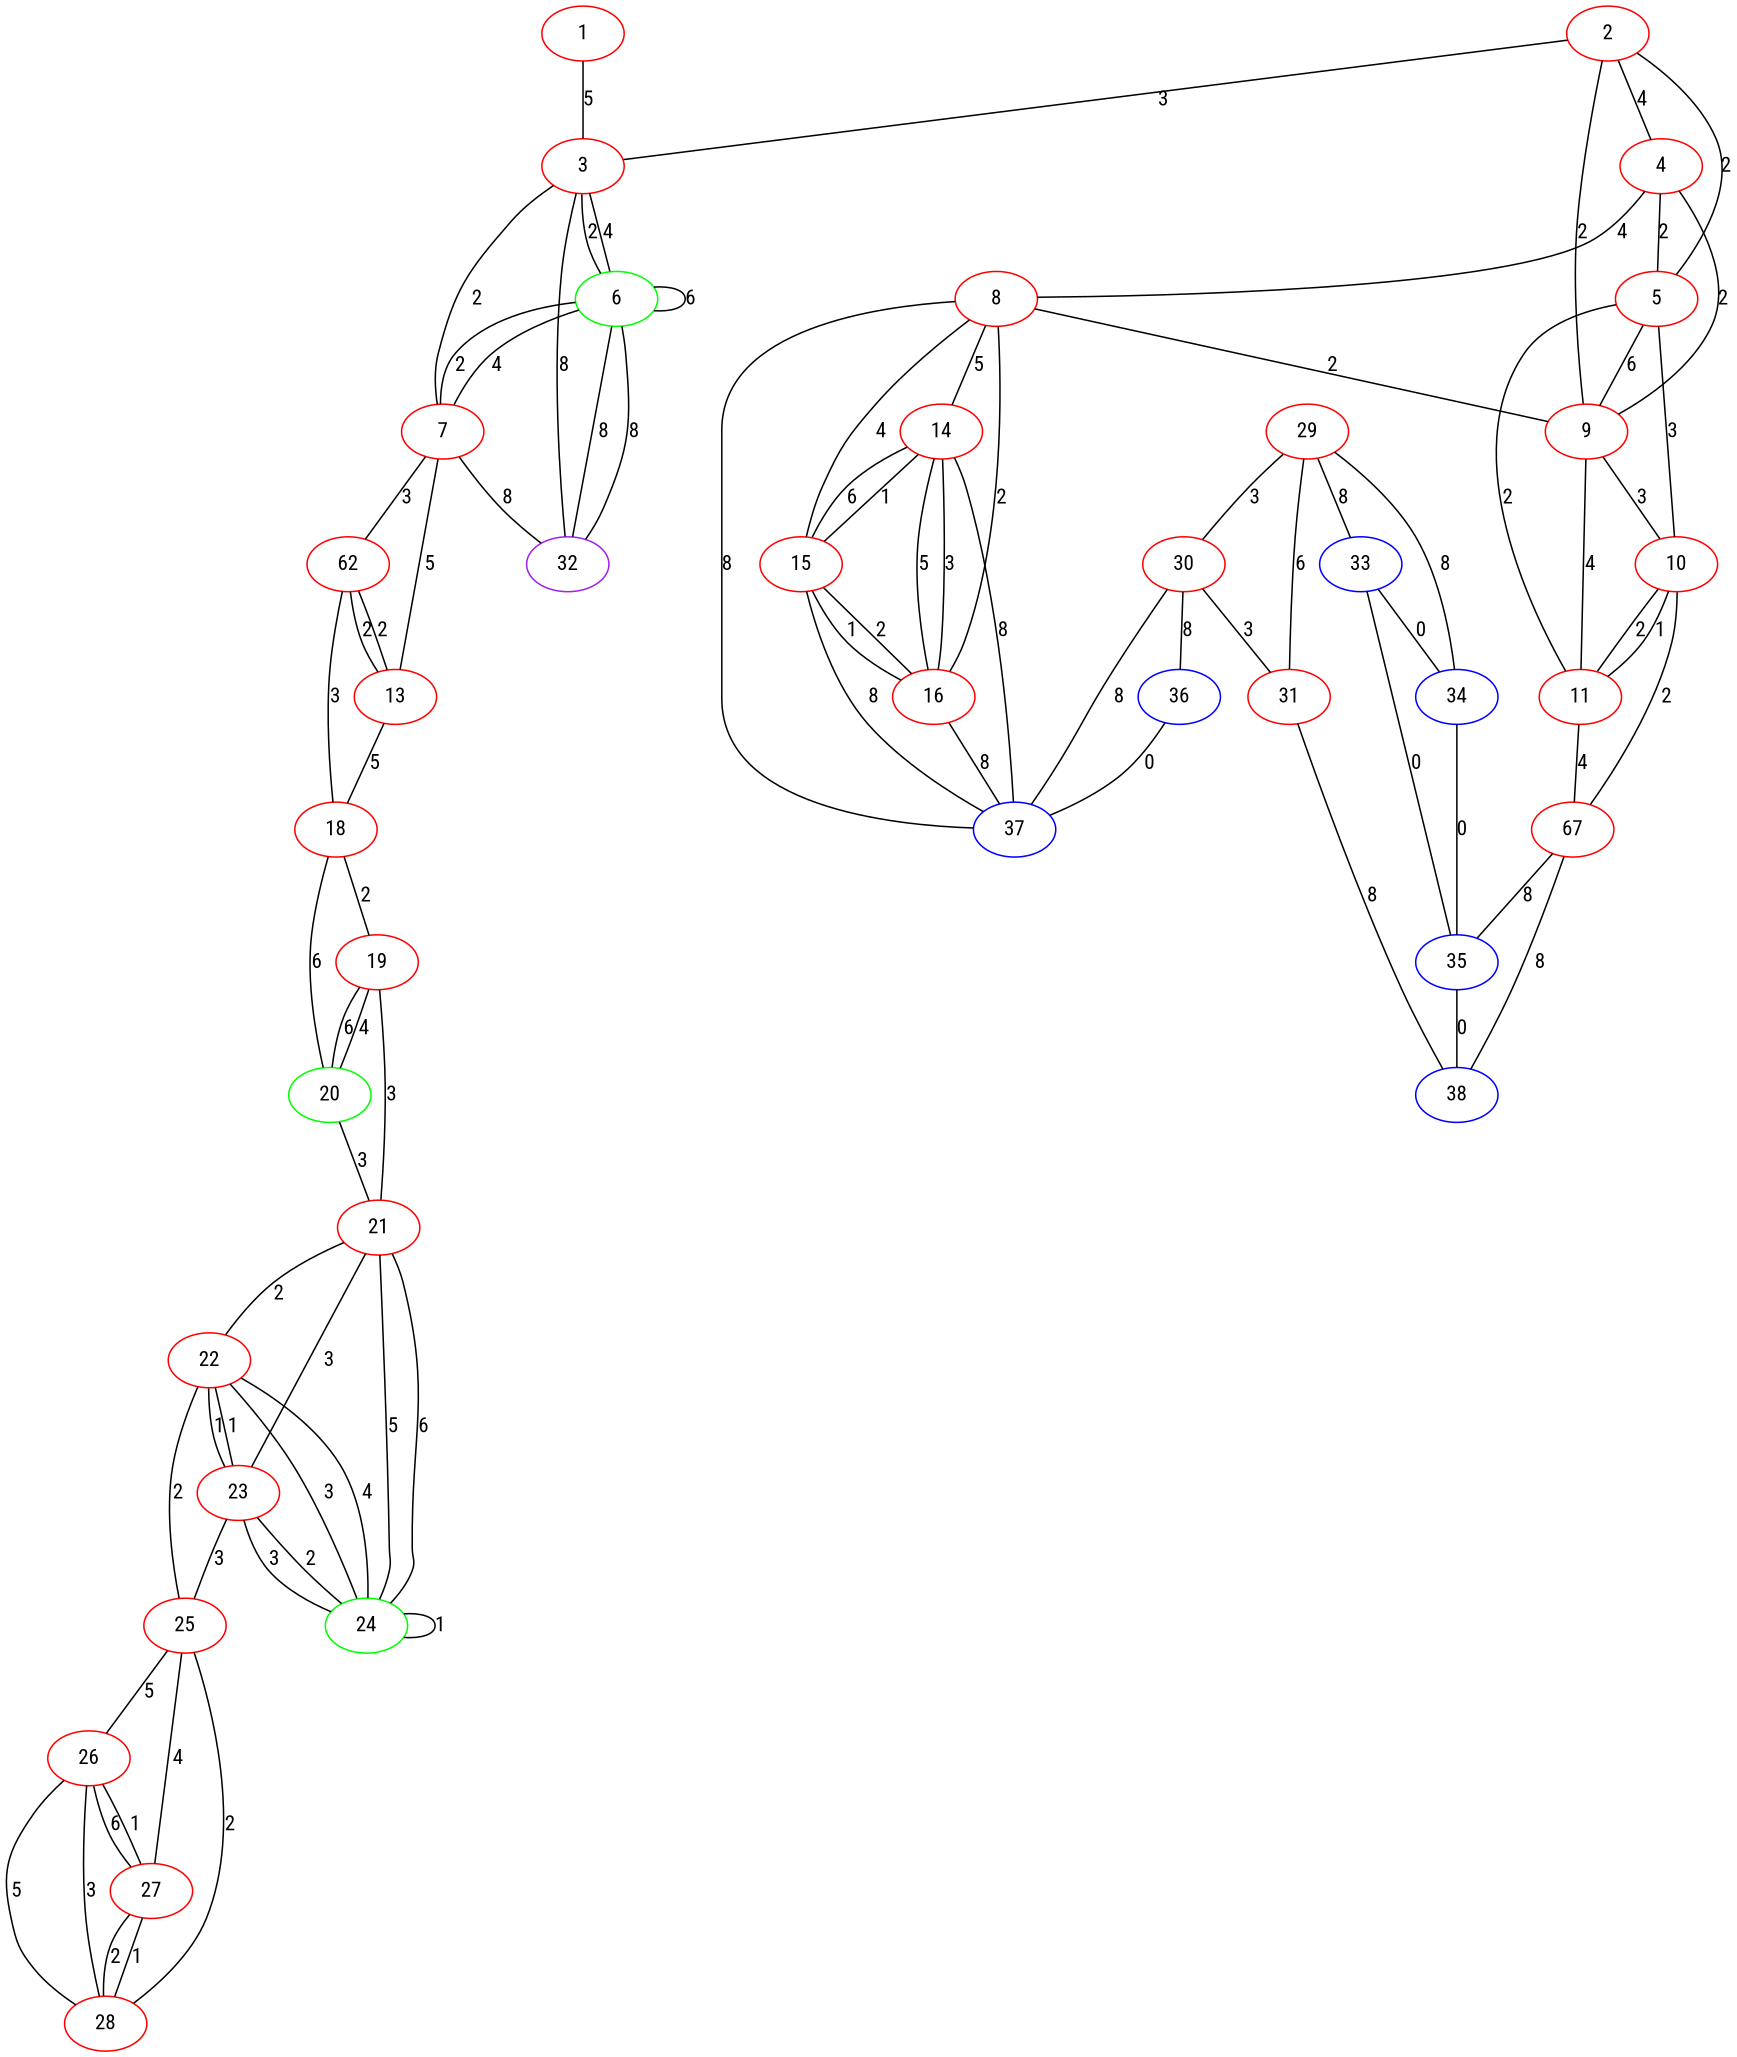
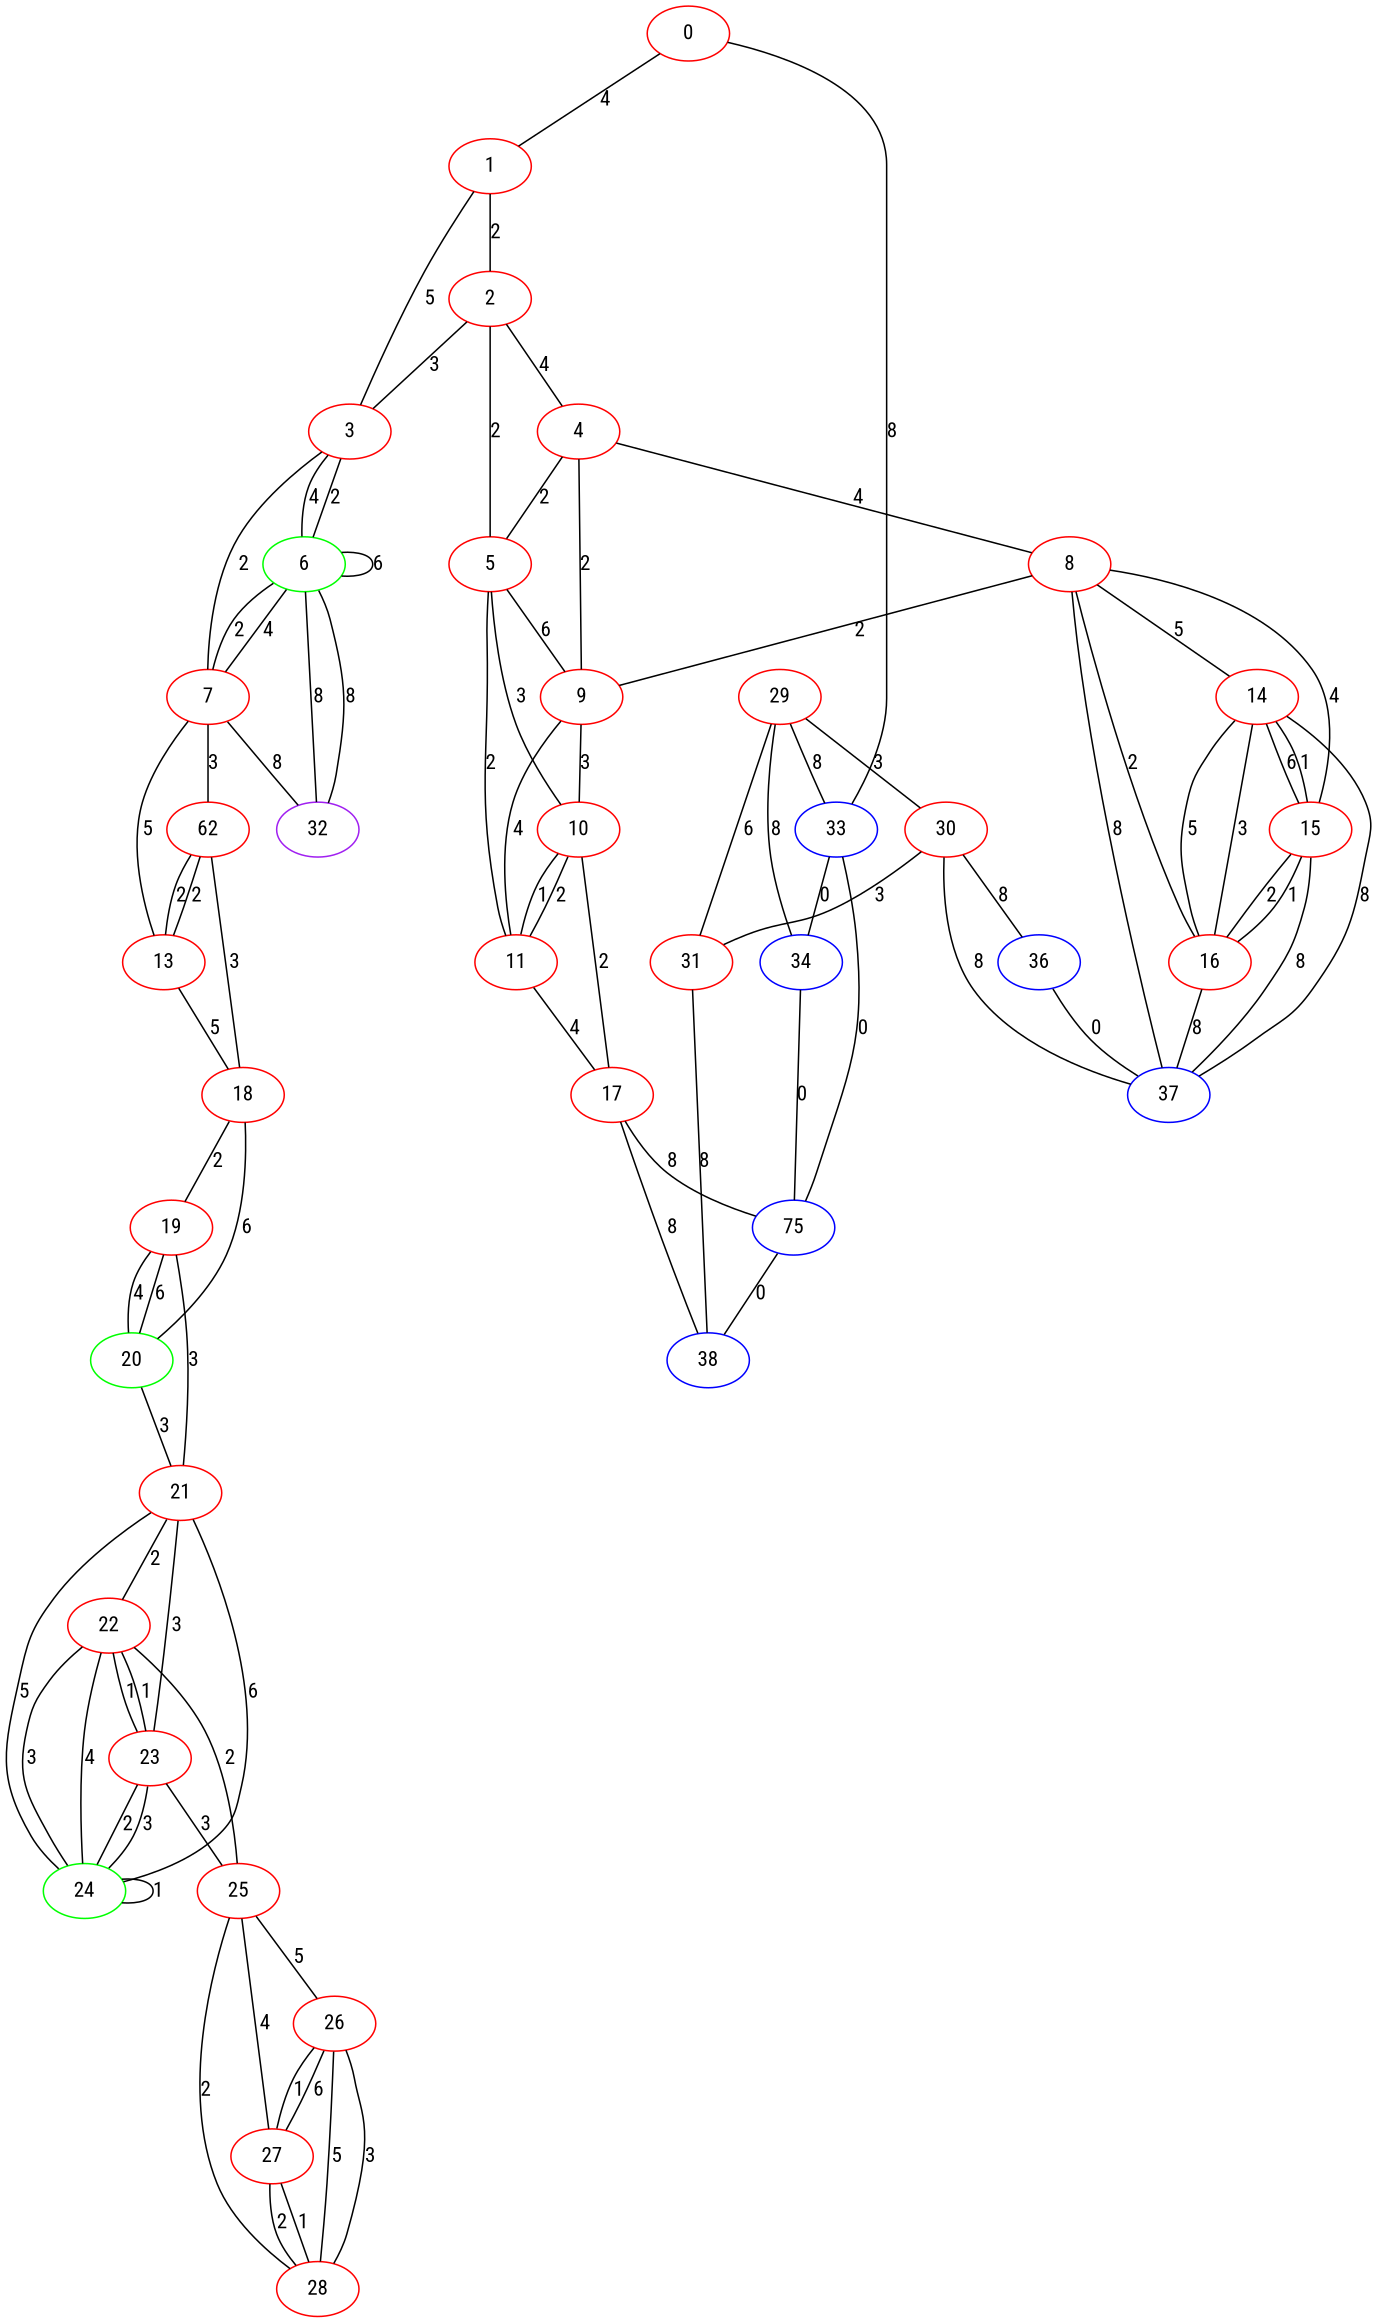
  graph {
    fontname="Roboto Condensed"
    node [color=red fontname="Roboto Condensed" weight=1]
    edge [fontname="Roboto Condensed"]
+   0
    1
    33 [color=blue weight=3]
    2
    3
-   35 [color=blue weight=3]
+   35 [color=blue weight=3 label=75]
    34 [color=blue weight=3]
    4
    5
    6 [color=green weight=2]
    7
    32 [color=purple weight=4]
    8
    9
    10
    11
    n17 [label=62]
    13
    14
    15
    16
    37 [color=blue weight=3]
-   17 [label=67]
+   17
    18
    38 [color=blue weight=3]
    19
    20 [color=green weight=2]
    21
    22
    23
    24 [color=green weight=2]
    25
    26
    27
    28
    29
    30
    31
    36 [color=blue weight=3]
-   9 -- 2 [label=2]
+   0 -- 1 [label=4]
+   0 -- 33 [label=8]
+   1 -- 2 [label=2]
    1 -- 3 [label=5]
    33 -- 35 [label=0]
    33 -- 34 [label=0]
    2 -- 3 [label=3]
    2 -- 4 [label=4]
    2 -- 5 [label=2]
    3 -- 6 [label=2]
    3 -- 6 [label=4]
    3 -- 7 [label=2]
-   3 -- 32 [label=8]
    35 -- 38 [label=0]
    34 -- 35 [label=0]
    4 -- 5 [label=2]
    4 -- 8 [label=4]
    4 -- 9 [label=2]
    5 -- 9 [label=6]
    5 -- 10 [label=3]
    5 -- 11 [label=2]
    6 -- 6 [label=6]
    6 -- 7 [label=4]
    6 -- 7 [label=2]
    6 -- 32 [label=8]
    6 -- 32 [label=8]
    7 -- 32 [label=8]
    7 -- n17 [label=3]
    7 -- 13 [label=5]
    8 -- 9 [label=2]
    8 -- 14 [label=5]
    8 -- 15 [label=4]
    8 -- 16 [label=2]
    8 -- 37 [label=8]
    9 -- 10 [label=3]
    9 -- 11 [label=4]
    10 -- 11 [label=2]
    10 -- 11 [label=1]
    10 -- 17 [label=2]
    11 -- 17 [label=4]
    n17 -- 13 [label=2]
    n17 -- 13 [label=2]
    n17 -- 18 [label=3]
    13 -- 18 [label=5]
    14 -- 15 [label=6]
    14 -- 15 [label=1]
    14 -- 16 [label=5]
    14 -- 16 [label=3]
    14 -- 37 [label=8]
    15 -- 16 [label=1]
    15 -- 16 [label=2]
    15 -- 37 [label=8]
    16 -- 37 [label=8]
    17 -- 35 [label=8]
    17 -- 38 [label=8]
    18 -- 19 [label=2]
    18 -- 20 [label=6]
    19 -- 20 [label=4]
    19 -- 20 [label=6]
    19 -- 21 [label=3]
    20 -- 21 [label=3]
    21 -- 22 [label=2]
    21 -- 23 [label=3]
    21 -- 24 [label=5]
    21 -- 24 [label=6]
    22 -- 23 [label=1]
    22 -- 23 [label=1]
    22 -- 24 [label=3]
    22 -- 24 [label=4]
    22 -- 25 [label=2]
    23 -- 24 [label=2]
    23 -- 24 [label=3]
    23 -- 25 [label=3]
    24 -- 24 [label=1]
    25 -- 26 [label=5]
    25 -- 27 [label=4]
    25 -- 28 [label=2]
    26 -- 27 [label=6]
    26 -- 27 [label=1]
    26 -- 28 [label=5]
    26 -- 28 [label=3]
    27 -- 28 [label=1]
    27 -- 28 [label=2]
    29 -- 33 [label=8]
    29 -- 34 [label=8]
    29 -- 30 [label=3]
    29 -- 31 [label=6]
    30 -- 37 [label=8]
    30 -- 31 [label=3]
    30 -- 36 [label=8]
    31 -- 38 [label=8]
    36 -- 37 [label=0]
  }
